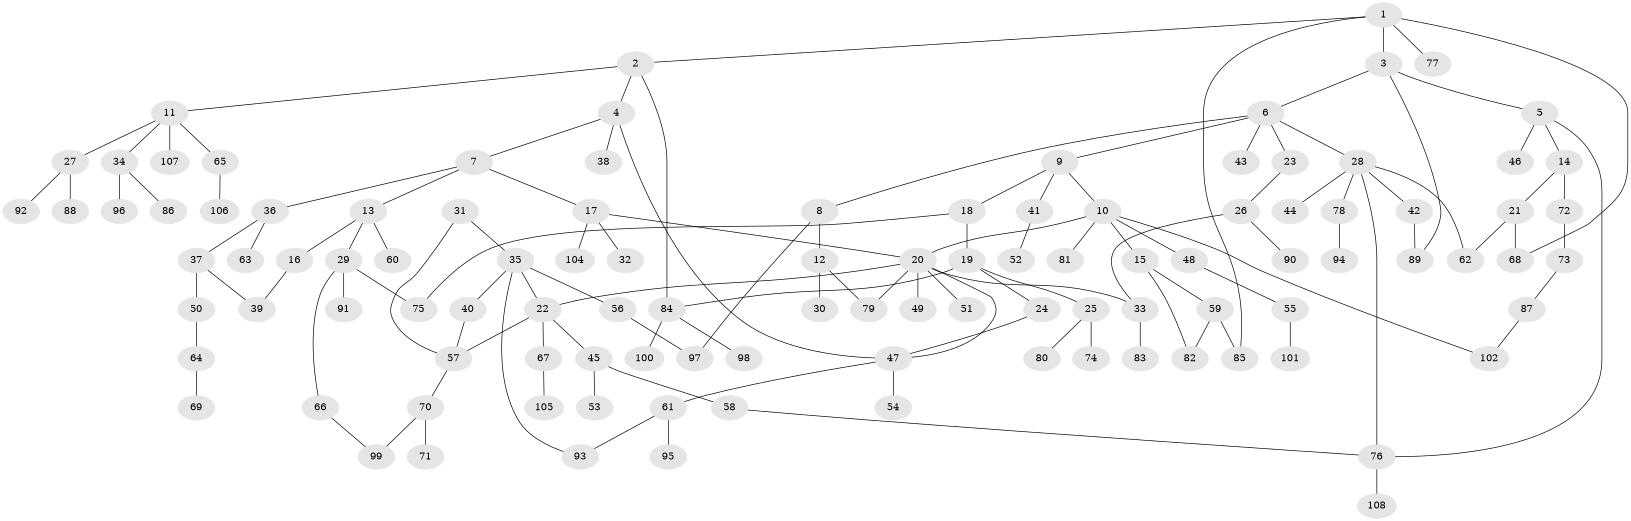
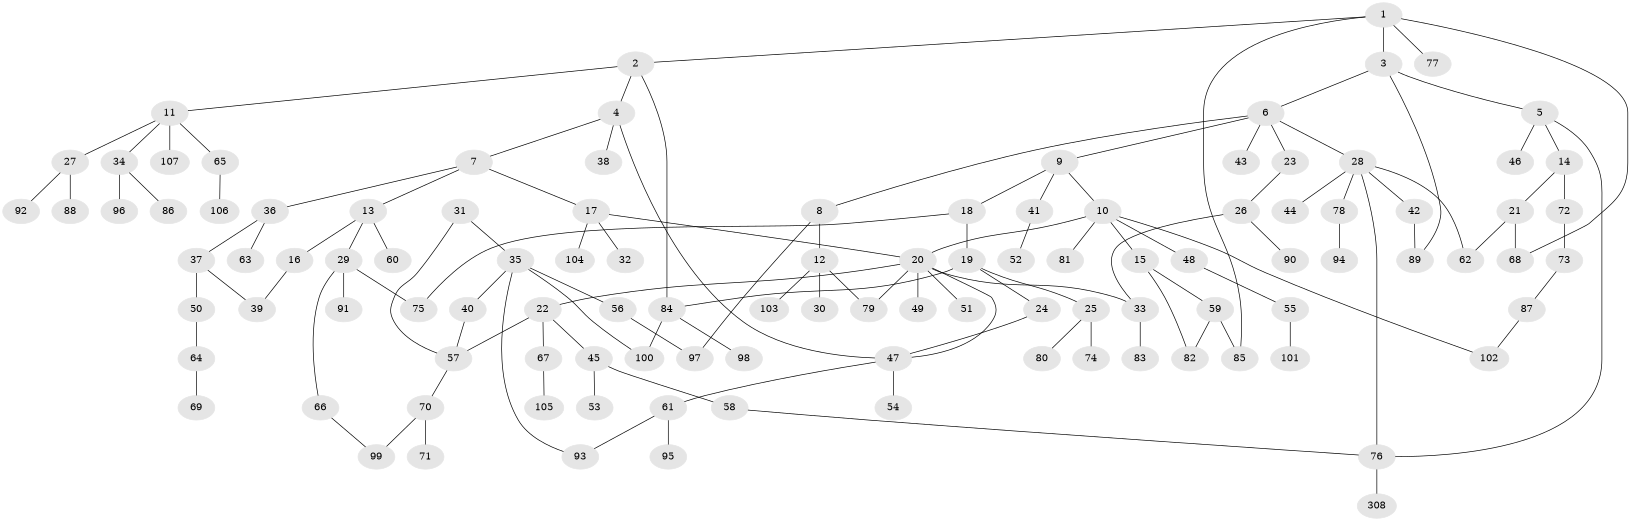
  graph {
    node [color=gray90 style=filled]
    1
    2
    3
    68
    77
    85
    4
    11
    84
    5
    6
    89
    31
    57
    35
    7
    38
    47
    27
    34
    65
    107
    100
    98
    14
    46
    76
    8
    9
    23
    28
    43
    13
    17
    36
    54
    61
    21
    72
-   108
+   108 [label=308]
    12
    97
    10
    18
    41
    26
    62
    42
    44
    78
    16
    29
    60
    20
    32
    104
    37
    63
    30
    79
+   103
    15
    48
    81
    102
    19
    75
    52
    59
    82
    22
    33
    49
    51
    55
    88
    92
    86
    96
    70
    106
    39
    66
    91
    73
    24
    25
    74
    80
    45
    67
    83
    53
    58
    105
    90
    94
    99
    40
    56
    93
    50
    64
    95
    101
    69
    71
    87
    1 -- 2
    1 -- 3
    1 -- 68
    1 -- 77
    1 -- 85
    2 -- 4
    2 -- 11
    2 -- 84
    3 -- 5
    3 -- 6
    3 -- 89
    4 -- 7
    4 -- 38
    4 -- 47
    11 -- 27
    11 -- 34
    11 -- 65
    11 -- 107
    84 -- 100
    84 -- 98
    5 -- 14
    5 -- 46
    5 -- 76
    6 -- 8
    6 -- 9
    6 -- 23
    6 -- 28
    6 -- 43
    31 -- 57
    31 -- 35
    57 -- 70
-   35 -- 22
+   35 -- 100
    35 -- 40
    35 -- 56
    35 -- 93
    7 -- 13
    7 -- 17
    7 -- 36
    47 -- 54
    47 -- 61
    27 -- 88
    27 -- 92
    34 -- 86
    34 -- 96
    65 -- 106
    14 -- 21
    14 -- 72
    76 -- 108
    8 -- 12
    8 -- 97
    9 -- 10
    9 -- 18
    9 -- 41
    23 -- 26
    28 -- 76
    28 -- 62
    28 -- 42
    28 -- 44
    28 -- 78
    13 -- 16
    13 -- 29
    13 -- 60
    17 -- 20
    17 -- 32
    17 -- 104
    36 -- 37
    36 -- 63
    61 -- 93
    61 -- 95
    21 -- 68
    21 -- 62
    72 -- 73
    12 -- 30
    12 -- 79
+   12 -- 103
    10 -- 20
    10 -- 15
    10 -- 48
    10 -- 81
    10 -- 102
    18 -- 19
    18 -- 75
    41 -- 52
    26 -- 33
    26 -- 90
    42 -- 89
    78 -- 94
    16 -- 39
    29 -- 75
    29 -- 66
    29 -- 91
    20 -- 47
    20 -- 79
    20 -- 22
    20 -- 33
    20 -- 49
    20 -- 51
    37 -- 39
    37 -- 50
    15 -- 59
    15 -- 82
    48 -- 55
    19 -- 84
    19 -- 24
    19 -- 25
    59 -- 85
    59 -- 82
    22 -- 57
    22 -- 45
    22 -- 67
    33 -- 83
    55 -- 101
    70 -- 99
    70 -- 71
    66 -- 99
    73 -- 87
    24 -- 47
    25 -- 74
    25 -- 80
    45 -- 53
    45 -- 58
    67 -- 105
    58 -- 76
    40 -- 57
    56 -- 97
    50 -- 64
    64 -- 69
    87 -- 102
  }
